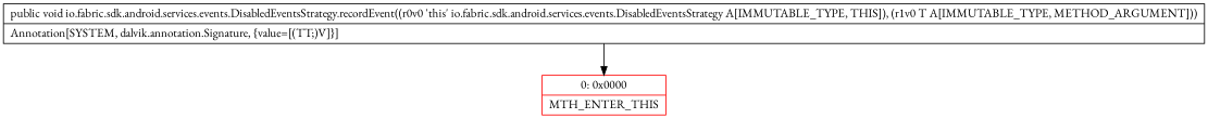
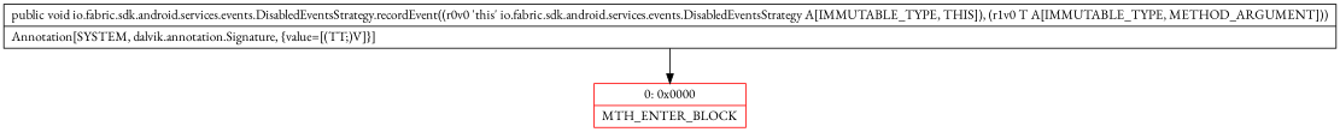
  digraph {
    fontname="EB Garamond"
    node [shape=record fontname="EB Garamond"]
-   n1 [color=red label="{0\:\ 0x0000|MTH_ENTER_THIS\l}"]
+   n1 [color=red label="{0\:\ 0x0000|MTH_ENTER_BLOCK\l}"]
    n2 [label="{public void io.fabric.sdk.android.services.events.DisabledEventsStrategy.recordEvent((r0v0 'this' io.fabric.sdk.android.services.events.DisabledEventsStrategy A[IMMUTABLE_TYPE, THIS]), (r1v0 T A[IMMUTABLE_TYPE, METHOD_ARGUMENT]))  | Annotation[SYSTEM, dalvik.annotation.Signature, \{value=[(TT;)V]\}]\l}"]
    subgraph cluster_1 {
      label="R(0)"
    }
    n2 -> n1 [fontname="EB Garamond"]
  }
